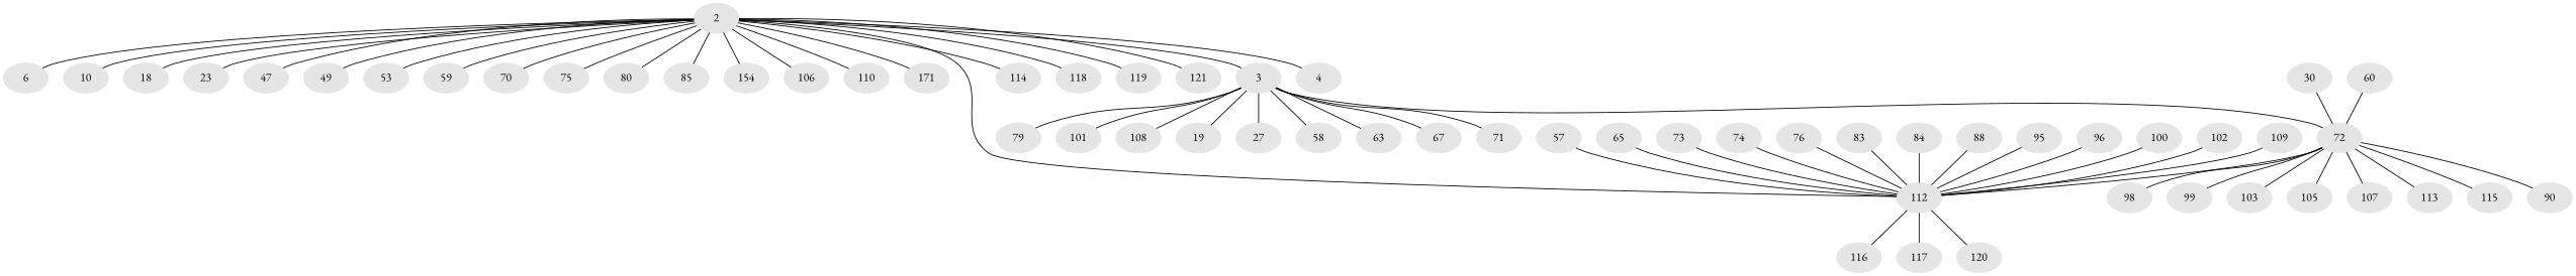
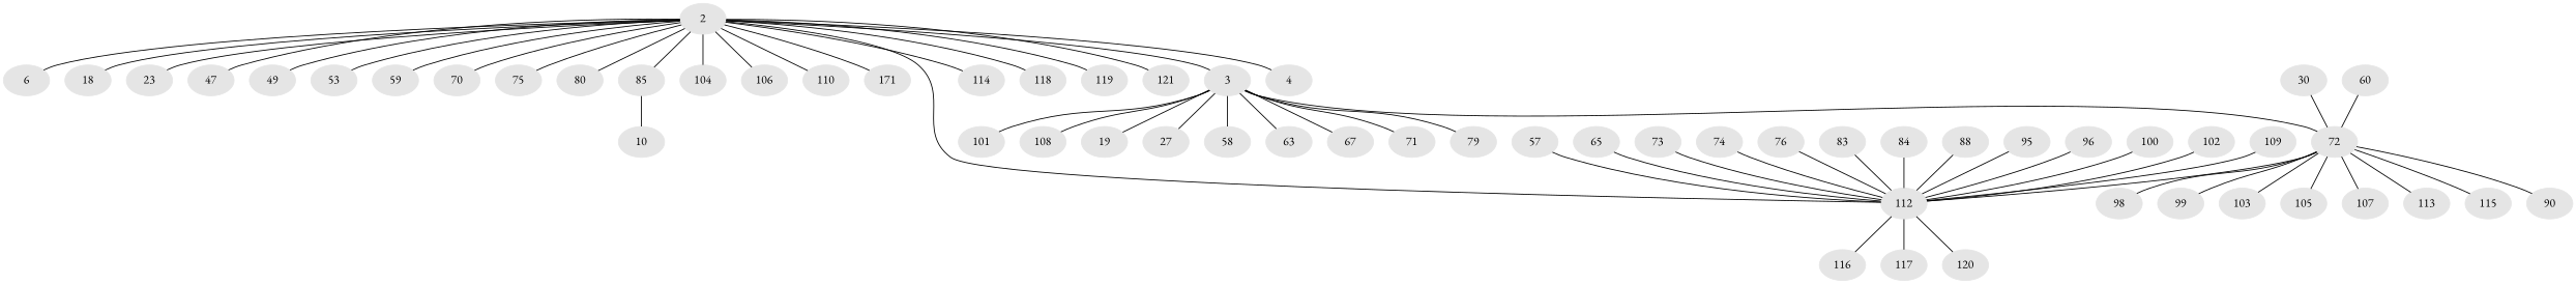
  graph {
    fontname="EB Garamond"
    node [color=gray90 fontname="EB Garamond" style=filled]
    edge [fontname="EB Garamond"]
    3 [super="+1"]
    19
    27 [super="+16"]
    58 [super="+33"]
    63
    67
    71
    72 [super="+22+5"]
    79 [super="+12"]
    101
    108 [super="+35+91"]
    2
    4
    6
    10
    18
    23
    47
    49
    53
    59
    70
    75
    80
    85 [super="+38+61"]
-   104 [super="+62+82+93+92+97" label=154]
+   104 [super="+62+82+93+92+97"]
    106 [super="+17"]
    110
    n29 [label=171]
    112 [super="+42+37+86+21+29+39+55+56"]
    114
    118
    119
    121 [super="+31"]
    116 [super="+36"]
    117
    120
    90
    98 [super="+66"]
    99 [super="+40+46+68+94"]
    103
    105
    107 [super="+89"]
    113 [super="+28+50+54"]
    115 [super="+45"]
    30
    57
    60
    65
    73
    74
    76
    83
    84
    88 [super="+69"]
    95
    96
    100 [super="+64"]
    102
    109 [super="+78"]
    3 -- 19
    3 -- 27
    3 -- 58
    3 -- 63
    3 -- 67
    3 -- 71
    3 -- 72 [weight=2]
    3 -- 79
    3 -- 101
    3 -- 108
    72 -- 112 [weight=2]
    72 -- 90
    72 -- 98
    72 -- 99
    72 -- 103
    72 -- 105
    72 -- 107
    72 -- 113
    72 -- 115
    2 -- 3 [weight=2]
    2 -- 4
    2 -- 6
-   2 -- 10
+   85 -- 10
    2 -- 18
    2 -- 23
    2 -- 47
    2 -- 49
    2 -- 53
    2 -- 59
    2 -- 70
    2 -- 75
    2 -- 80
    2 -- 85 [weight=2]
    2 -- 104
    2 -- 106
    2 -- 110
    2 -- n29
    2 -- 112 [weight=2]
    2 -- 114
    2 -- 118
    2 -- 119
    2 -- 121
    112 -- 116
    112 -- 117
    112 -- 120
    30 -- 72
    57 -- 112
    60 -- 72
    65 -- 112
    73 -- 112
    74 -- 112
    76 -- 112
    83 -- 112
    84 -- 112
    88 -- 112
    95 -- 112
    96 -- 112
    100 -- 112
    102 -- 112
    109 -- 112
  }
